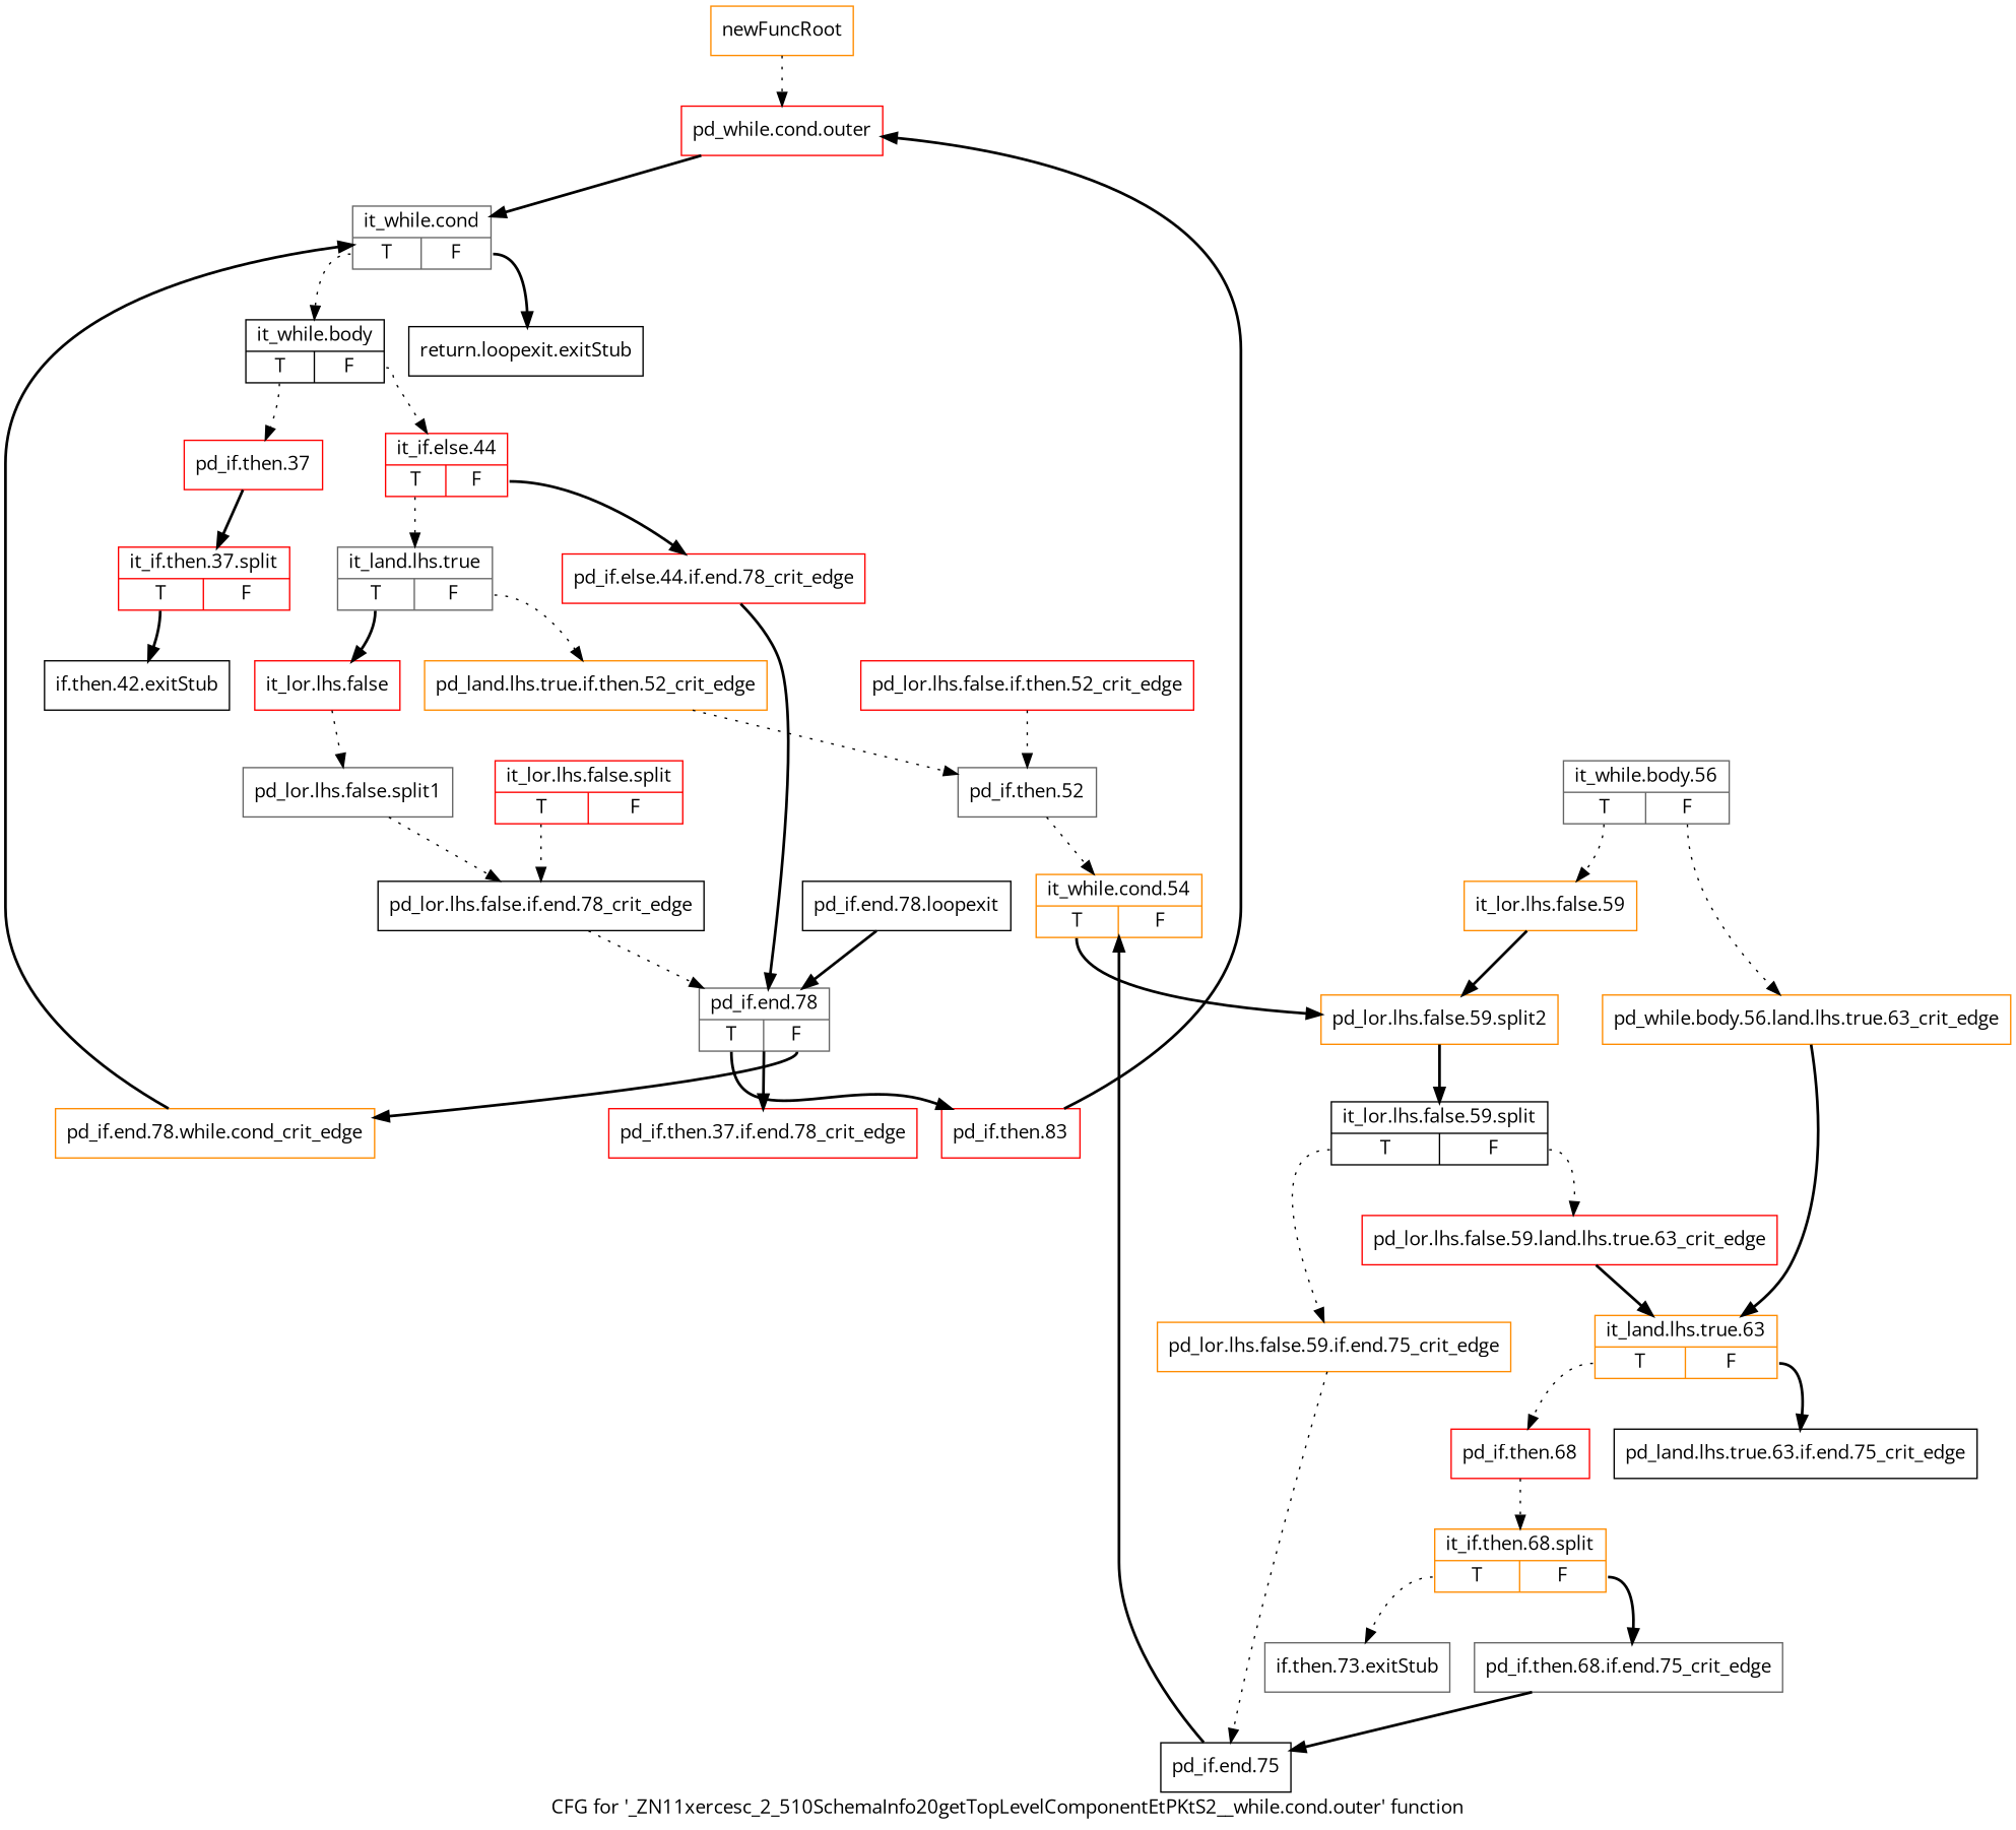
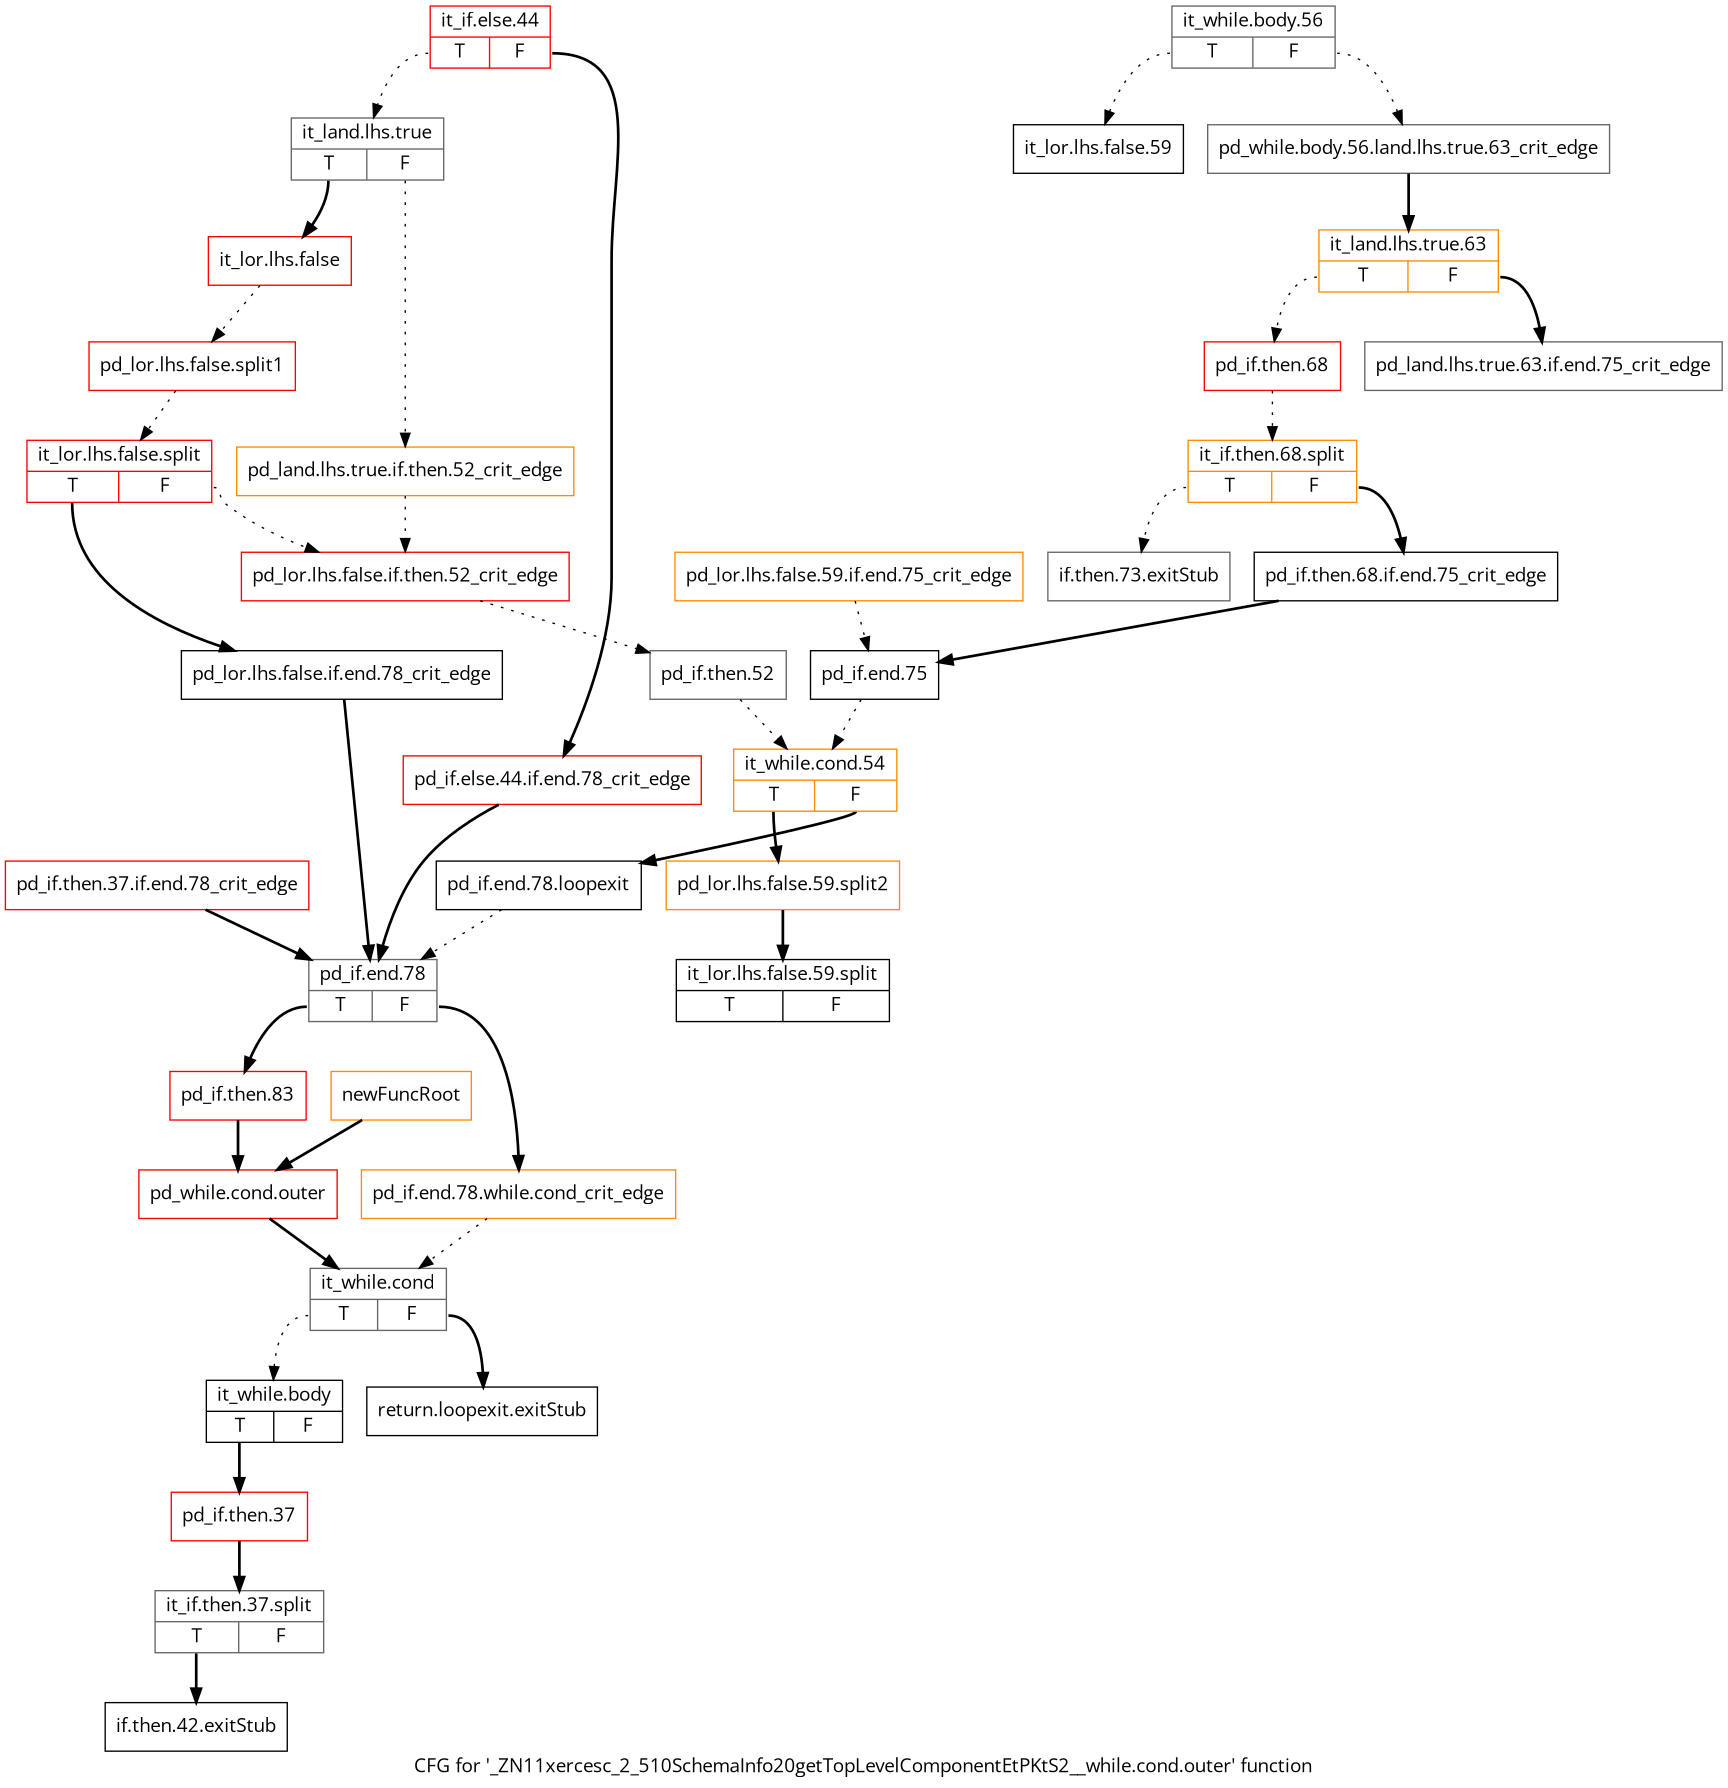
  digraph {
    fontname="Open Sans"
    label="CFG for '_ZN11xercesc_2_510SchemaInfo20getTopLevelComponentEtPKtS2__while.cond.outer' function"
    node [color=red fontname="Open Sans" shape=record]
    edge [fontname="Open Sans" style=dotted]
    n1 [color=darkorange label="{newFuncRoot}"]
    n2 [label="{pd_while.cond.outer}"]
    n3 [color=gray40 label="{it_while.cond|{<s0>T|<s1>F}}"]
    n4 [color=black label="{return.loopexit.exitStub}"]
    n5 [color=black label="{it_while.body|{<s0>T|<s1>F}}"]
    n6 [color=gray40 label="{if.then.73.exitStub}"]
    n7 [color=black label="{if.then.42.exitStub}"]
    n8 [label="{pd_if.then.37}"]
    n9 [label="{it_if.else.44|{<s0>T|<s1>F}}"]
-   n10 [label="{it_if.then.37.split|{<s0>T|<s1>F}}"]
+   n10 [color=gray40 label="{it_if.then.37.split|{<s0>T|<s1>F}}"]
    n11 [color=gray40 label="{it_land.lhs.true|{<s0>T|<s1>F}}"]
    n12 [label="{pd_if.else.44.if.end.78_crit_edge}"]
    n13 [label="{it_lor.lhs.false}"]
    n14 [color=darkorange label="{pd_land.lhs.true.if.then.52_crit_edge}"]
    n15 [color=gray40 label="{pd_if.end.78|{<s0>T|<s1>F}}"]
-   n16 [color=gray40 label="{pd_lor.lhs.false.split1}"]
+   n16 [label="{pd_lor.lhs.false.split1}"]
    n17 [color=gray40 label="{pd_if.then.52}"]
    n18 [label="{pd_if.then.83}"]
    n19 [color=darkorange label="{pd_if.end.78.while.cond_crit_edge}"]
    n20 [label="{it_lor.lhs.false.split|{<s0>T|<s1>F}}"]
    n21 [color=darkorange label="{it_while.cond.54|{<s0>T|<s1>F}}"]
    n22 [color=black label="{pd_if.end.78.loopexit}"]
    n23 [color=darkorange label="{pd_lor.lhs.false.59.split2}"]
    n24 [color=black label="{pd_lor.lhs.false.if.end.78_crit_edge}"]
    n25 [label="{pd_lor.lhs.false.if.then.52_crit_edge}"]
    n26 [color=gray40 label="{it_while.body.56|{<s0>T|<s1>F}}"]
-   n27 [color=darkorange label="{it_lor.lhs.false.59}"]
-   n28 [color=darkorange label="{pd_while.body.56.land.lhs.true.63_crit_edge}"]
+   n27 [color=black label="{it_lor.lhs.false.59}"]
+   n28 [color=gray40 label="{pd_while.body.56.land.lhs.true.63_crit_edge}"]
    n29 [color=darkorange label="{it_land.lhs.true.63|{<s0>T|<s1>F}}"]
    n30 [color=black label="{it_lor.lhs.false.59.split|{<s0>T|<s1>F}}"]
    n31 [label="{pd_if.then.68}"]
-   n32 [color=black label="{pd_land.lhs.true.63.if.end.75_crit_edge}"]
+   n32 [color=gray40 label="{pd_land.lhs.true.63.if.end.75_crit_edge}"]
    n33 [color=darkorange label="{it_if.then.68.split|{<s0>T|<s1>F}}"]
    n34 [color=darkorange label="{pd_lor.lhs.false.59.if.end.75_crit_edge}"]
-   n35 [label="{pd_lor.lhs.false.59.land.lhs.true.63_crit_edge}"]
    n36 [color=black label="{pd_if.end.75}"]
-   n37 [color=gray40 label="{pd_if.then.68.if.end.75_crit_edge}"]
+   n37 [color=black label="{pd_if.then.68.if.end.75_crit_edge}"]
    n38 [label="{pd_if.then.37.if.end.78_crit_edge}"]
-   n1 -> n2
+   n1 -> n2 [style=bold]
    n2 -> n3 [style=bold]
    n3 -> n4 [style=bold tailport=s1]
    n3 -> n5 [tailport=s0]
-   n5 -> n8 [tailport=s0]
-   n5 -> n9 [tailport=s1]
+   n5 -> n8 [style=bold tailport=s0]
    n8 -> n10 [style=bold]
    n9 -> n11 [tailport=s0]
    n9 -> n12 [style=bold tailport=s1]
    n10 -> n7 [style=bold tailport=s0]
    n11 -> n13 [style=bold tailport=s0]
    n11 -> n14 [tailport=s1]
    n12 -> n15 [style=bold]
    n13 -> n16
-   n14 -> n17
+   n14 -> n25
    n15 -> n18 [style=bold tailport=s0]
    n15 -> n19 [style=bold tailport=s1]
-   n16 -> n24
+   n16 -> n20
    n17 -> n21
    n18 -> n2 [style=bold]
-   n19 -> n3 [style=bold]
-   n20 -> n24 [tailport=s0]
+   n19 -> n3
+   n20 -> n24 [style=bold tailport=s0]
+   n20 -> n25 [tailport=s1]
+   n21 -> n22 [style=bold tailport=s1]
    n21 -> n23 [style=bold tailport=s0]
-   n22 -> n15 [style=bold]
+   n22 -> n15
    n23 -> n30 [style=bold]
-   n24 -> n15
+   n24 -> n15 [style=bold]
    n25 -> n17
    n26 -> n27 [tailport=s0]
    n26 -> n28 [tailport=s1]
-   n27 -> n23 [style=bold]
    n28 -> n29 [style=bold]
    n29 -> n31 [tailport=s0]
    n29 -> n32 [style=bold tailport=s1]
-   n30 -> n34 [tailport=s0]
-   n30 -> n35 [tailport=s1]
    n31 -> n33
    n33 -> n6 [tailport=s0]
    n33 -> n37 [style=bold tailport=s1]
    n34 -> n36
-   n35 -> n29 [style=bold]
-   n36 -> n21 [style=bold]
+   n36 -> n21
    n37 -> n36 [style=bold]
-   n15 -> n38 [style=bold]
+   n38 -> n15 [style=bold]
  }
